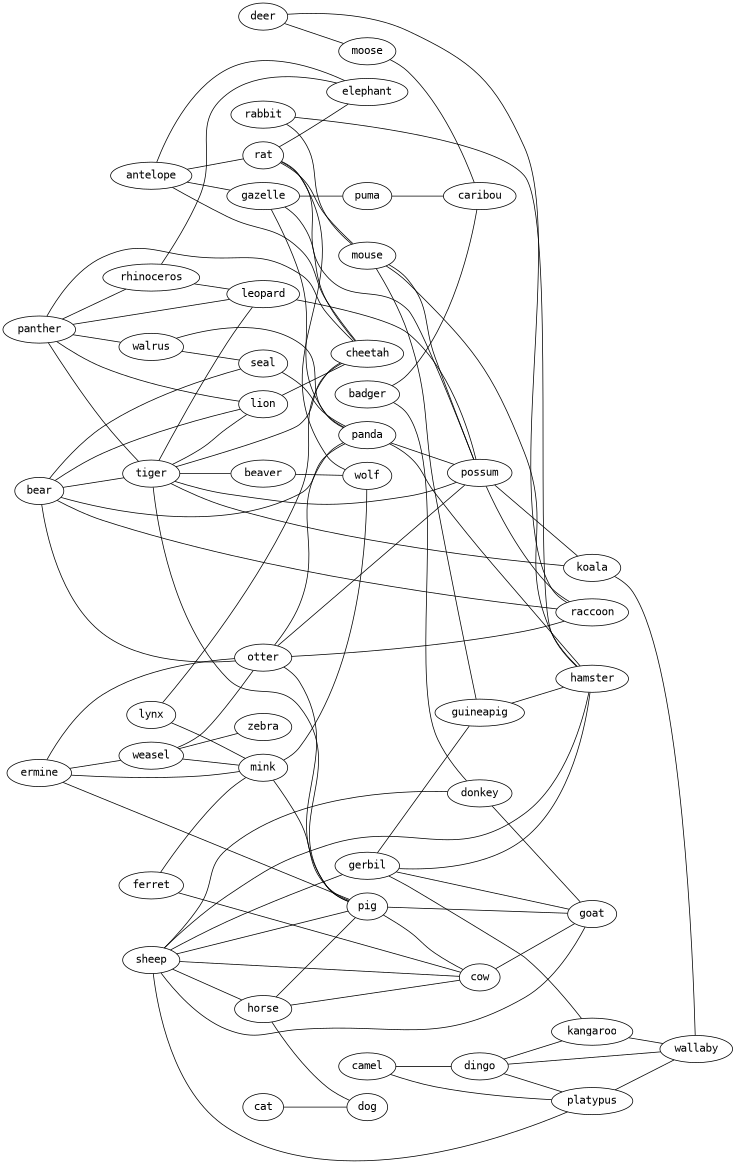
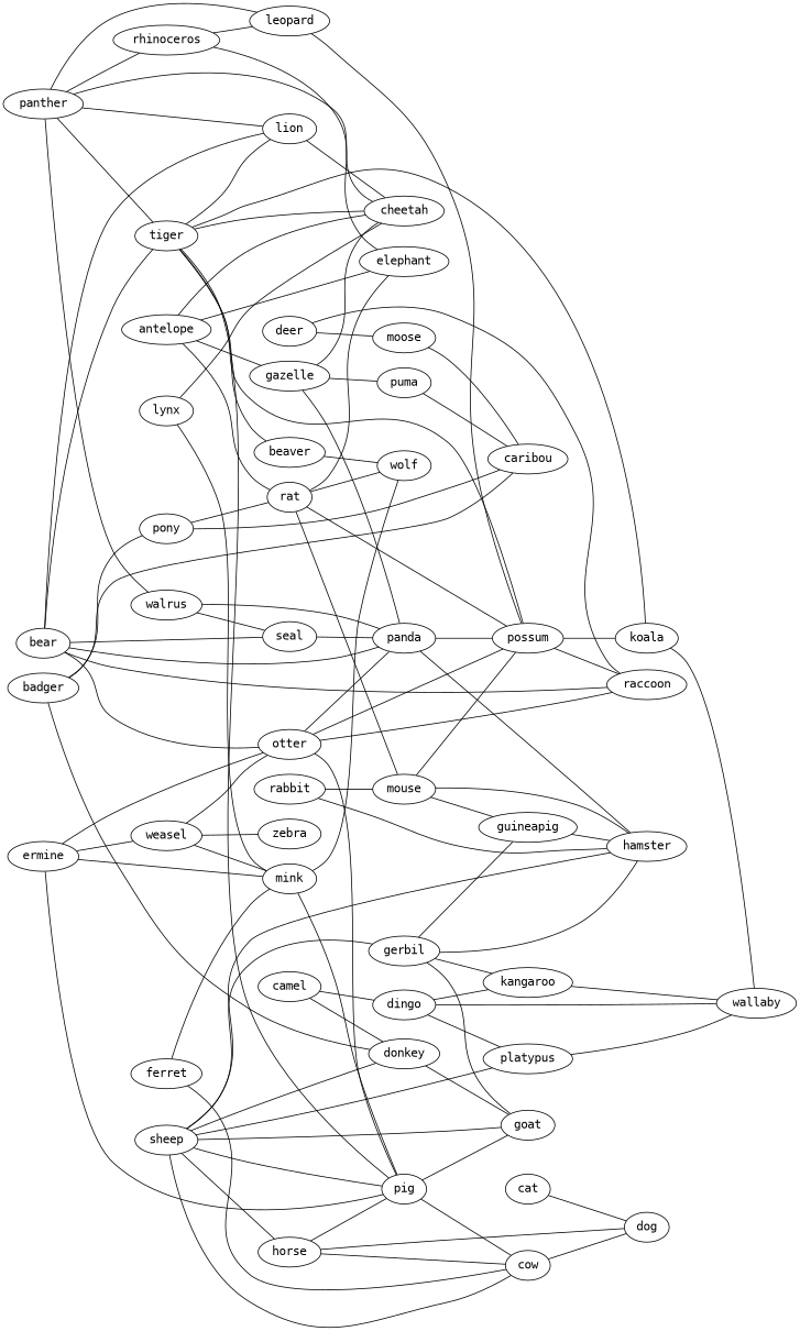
  strict graph {
    fontname="DejaVu Sans Mono"
    rankdir=LR
    node [fontname="DejaVu Sans Mono"]
    edge [fontname="DejaVu Sans Mono" weight=1]
    antelope
    gazelle
    rat
    elephant
    cheetah
    panda
    puma
    possum
    mouse
    wolf
    hamster
    caribou
    ermine
    weasel
    otter
    mink
    pig
    zebra
    raccoon
    goat
    cow
    badger
    donkey
+   pony
    sheep
    horse
    gerbil
    platypus
    dog
    guineapig
    kangaroo
    wallaby
    panther
    tiger
    lion
    walrus
    rhinoceros
    leopard
    beaver
    koala
    seal
    camel
    dingo
    bear
    ferret
    rabbit
    cat
    lynx
    deer
    moose
    antelope -- gazelle
    antelope -- rat
    antelope -- elephant
    antelope -- cheetah
    gazelle -- cheetah
    gazelle -- panda
    gazelle -- puma
    rat -- elephant
    rat -- possum
    rat -- mouse
    rat -- wolf
    panda -- possum
    panda -- hamster
    puma -- caribou
    possum -- raccoon
    possum -- koala
    mouse -- possum
    mouse -- hamster
    mouse -- guineapig
    ermine -- weasel
    ermine -- otter
    ermine -- mink
    ermine -- pig
    weasel -- otter
    weasel -- mink
    weasel -- zebra
    otter -- panda
    otter -- possum
    otter -- pig
    otter -- raccoon
    mink -- wolf
    mink -- pig
    pig -- goat
    pig -- cow
-   cow -- goat
+   cow -- dog
    badger -- caribou
    badger -- donkey
+   badger -- pony
    donkey -- goat
+   pony -- rat
+   pony -- caribou
    sheep -- hamster
    sheep -- pig
    sheep -- goat
    sheep -- cow
    sheep -- donkey
    sheep -- horse
    sheep -- gerbil
    sheep -- platypus
    horse -- pig
    horse -- cow
    horse -- dog
    gerbil -- hamster
    gerbil -- goat
    gerbil -- guineapig
    gerbil -- kangaroo
    platypus -- wallaby
    guineapig -- hamster
    kangaroo -- wallaby
    panther -- cheetah
    panther -- tiger
    panther -- lion
    panther -- walrus
    panther -- rhinoceros
    panther -- leopard
    tiger -- cheetah
    tiger -- possum
    tiger -- pig
    tiger -- lion
-   tiger -- leopard
    tiger -- beaver
    tiger -- koala
    lion -- cheetah
    walrus -- panda
    walrus -- seal
    rhinoceros -- elephant
    rhinoceros -- leopard
    leopard -- possum
    beaver -- wolf
    koala -- wallaby
    seal -- panda
-   camel -- platypus
+   camel -- donkey
    camel -- dingo
    dingo -- platypus
    dingo -- kangaroo
    dingo -- wallaby
    bear -- panda
    bear -- otter
    bear -- raccoon
    bear -- tiger
    bear -- lion
    bear -- seal
    ferret -- mink
    ferret -- cow
    rabbit -- mouse
    rabbit -- hamster
    cat -- dog
    lynx -- cheetah
    lynx -- mink
    deer -- raccoon
    deer -- moose
    moose -- caribou
  }
